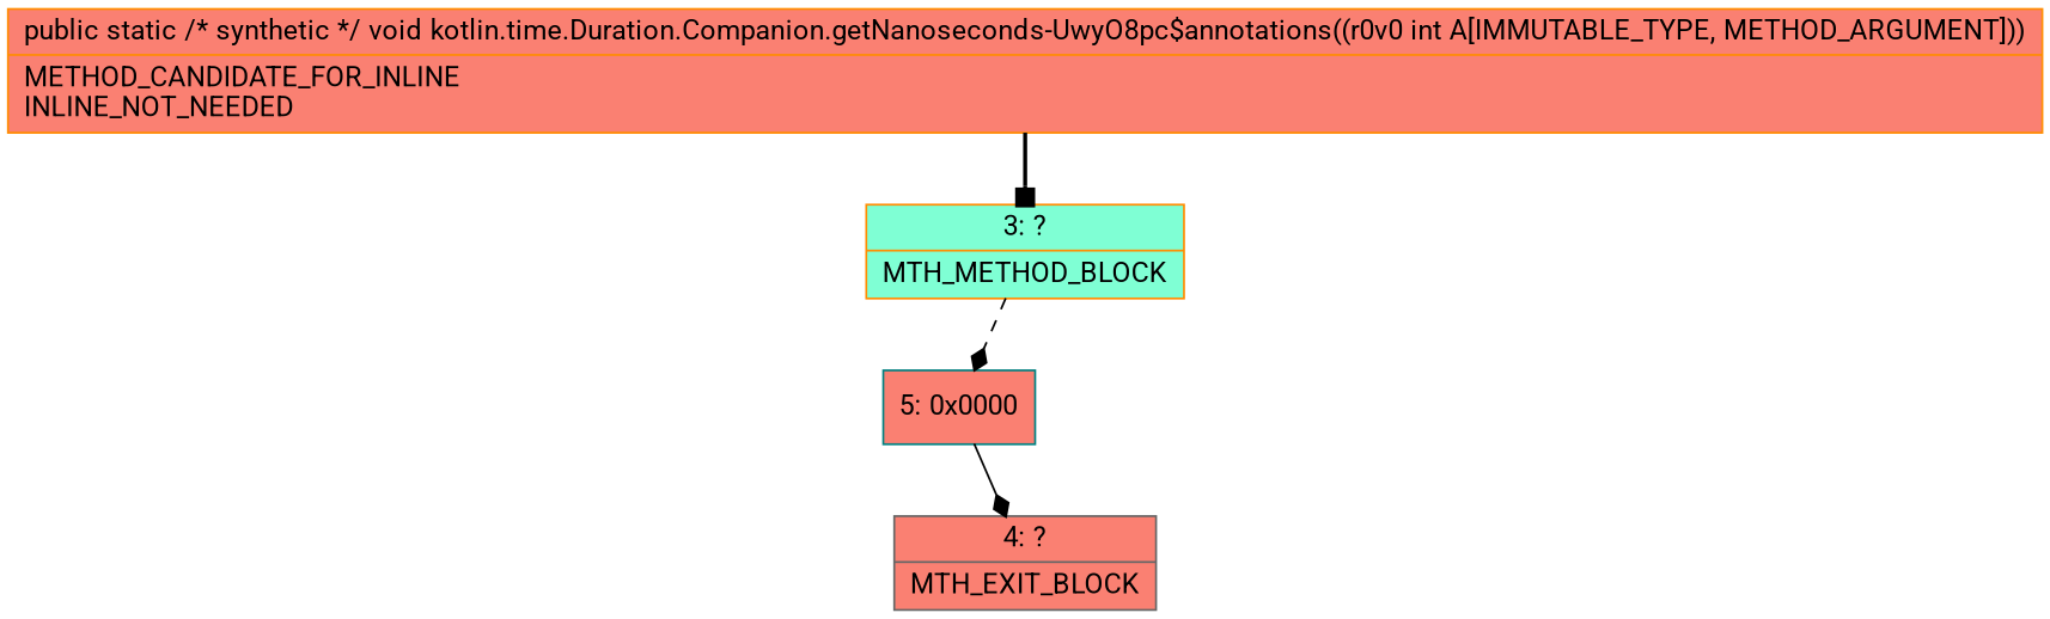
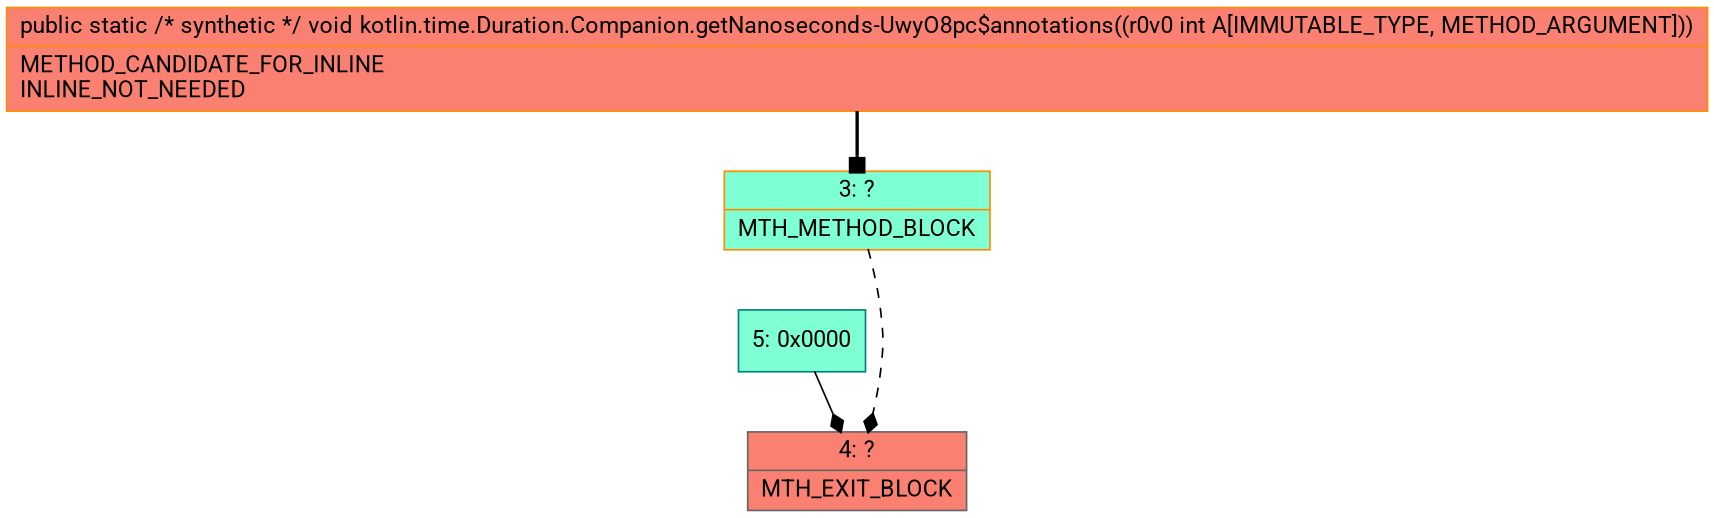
  digraph {
    fontname=Roboto
    node [color=darkorange fillcolor=aquamarine fontname=Roboto shape=record style=filled]
    edge [arrowhead=diamond fontname=Roboto]
    n1 [label="{3\:\ ?|MTH_METHOD_BLOCK\l}"]
-   n2 [color=teal fillcolor=salmon label="{5\:\ 0x0000}"]
+   n2 [color=teal label="{5\:\ 0x0000}"]
    n3 [color=gray40 fillcolor=salmon label="{4\:\ ?|MTH_EXIT_BLOCK\l}"]
    n4 [fillcolor=salmon label="{public static \/* synthetic *\/ void kotlin.time.Duration.Companion.getNanoseconds\-UwyO8pc$annotations((r0v0 int A[IMMUTABLE_TYPE, METHOD_ARGUMENT]))  | METHOD_CANDIDATE_FOR_INLINE\lINLINE_NOT_NEEDED\l}"]
    subgraph cluster_1 {
      label="R(0)"
    }
-   n1 -> n2 [style=dashed]
+   n1 -> n3 [style=dashed]
    n2 -> n3 [style=solid]
    n4 -> n1 [arrowhead=box style=bold]
  }
